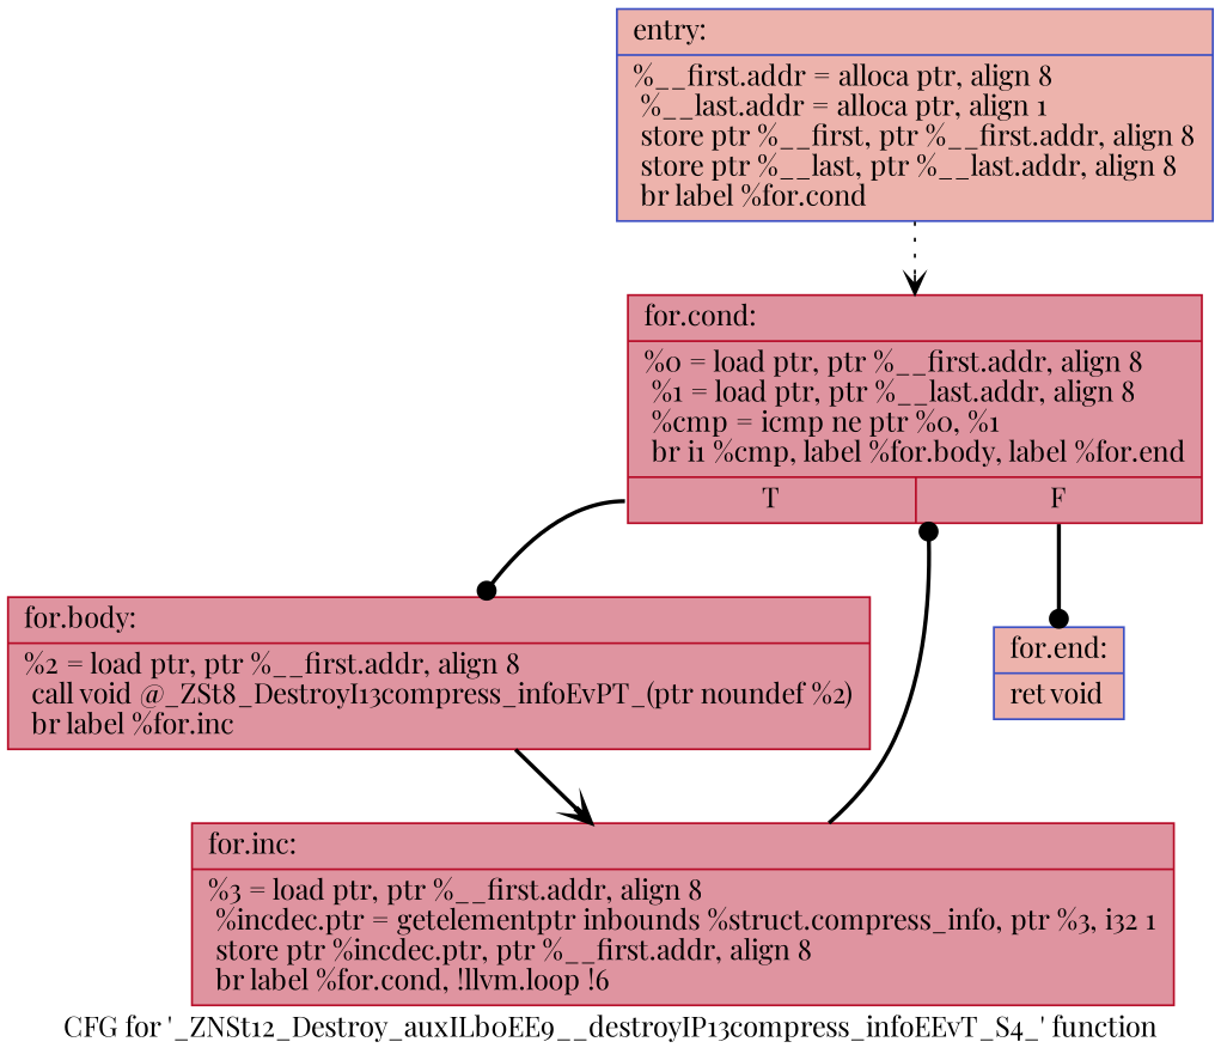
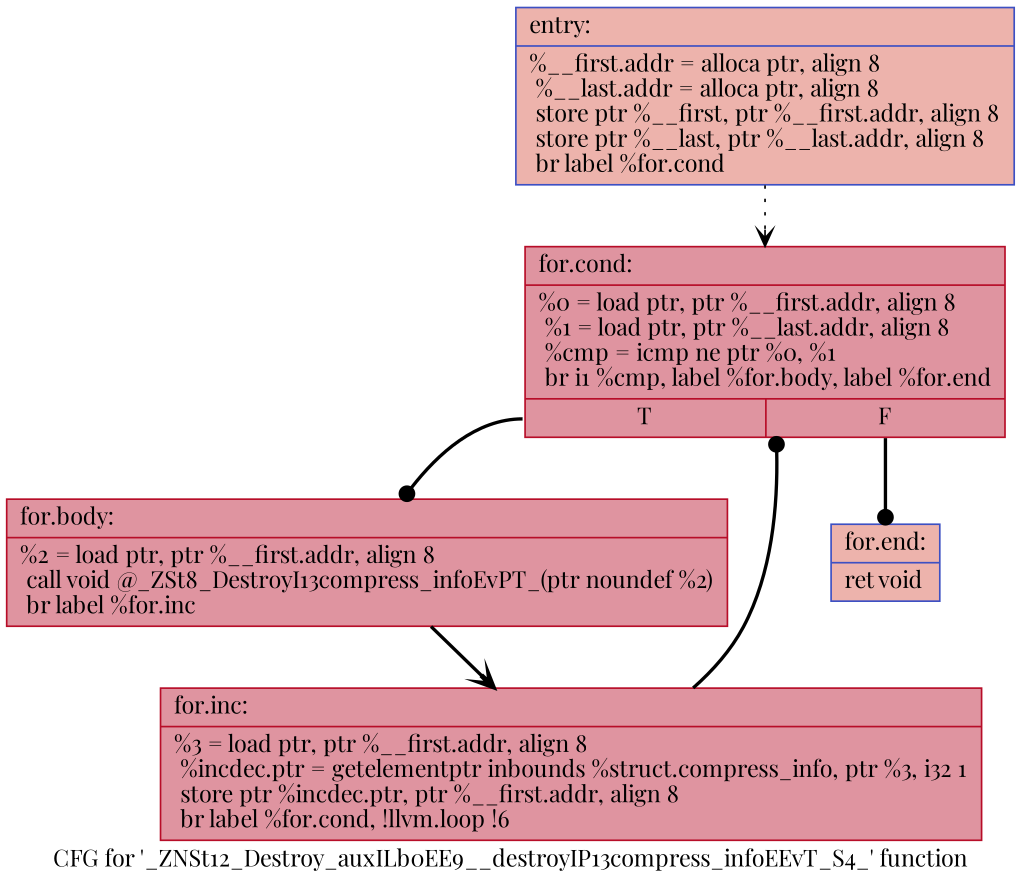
  digraph {
    label="CFG for '_ZNSt12_Destroy_auxILb0EE9__destroyIP13compress_infoEEvT_S4_' function"
    fontname="Playfair Display"
    node [color="#b70d28ff" fillcolor="#b70d2870" fontname="Playfair Display" shape=record style=filled]
    edge [style=bold arrowhead=dot fontname="Playfair Display"]
-   n1 [color="#3d50c3ff" fillcolor="#d6524470" label="{entry:\l|  %__first.addr = alloca ptr, align 8\l  %__last.addr = alloca ptr, align 1\l  store ptr %__first, ptr %__first.addr, align 8\l  store ptr %__last, ptr %__last.addr, align 8\l  br label %for.cond\l}"]
+   n1 [color="#3d50c3ff" fillcolor="#d6524470" label="{entry:\l|  %__first.addr = alloca ptr, align 8\l  %__last.addr = alloca ptr, align 8\l  store ptr %__first, ptr %__first.addr, align 8\l  store ptr %__last, ptr %__last.addr, align 8\l  br label %for.cond\l}"]
    n2 [label="{for.cond:\l|  %0 = load ptr, ptr %__first.addr, align 8\l  %1 = load ptr, ptr %__last.addr, align 8\l  %cmp = icmp ne ptr %0, %1\l  br i1 %cmp, label %for.body, label %for.end\l|{<s0>T|<s1>F}}"]
    n3 [label="{for.body:\l|  %2 = load ptr, ptr %__first.addr, align 8\l  call void @_ZSt8_DestroyI13compress_infoEvPT_(ptr noundef %2)\l  br label %for.inc\l}"]
    n4 [color="#3d50c3ff" fillcolor="#d6524470" label="{for.end:\l|  ret void\l}"]
    n5 [label="{for.inc:\l|  %3 = load ptr, ptr %__first.addr, align 8\l  %incdec.ptr = getelementptr inbounds %struct.compress_info, ptr %3, i32 1\l  store ptr %incdec.ptr, ptr %__first.addr, align 8\l  br label %for.cond, !llvm.loop !6\l}"]
    n1 -> n2 [style=dotted arrowhead=vee]
    n2 -> n3 [tailport=s0]
    n2 -> n4 [tailport=s1]
    n3 -> n5 [arrowhead=vee]
    n5 -> n2
  }
